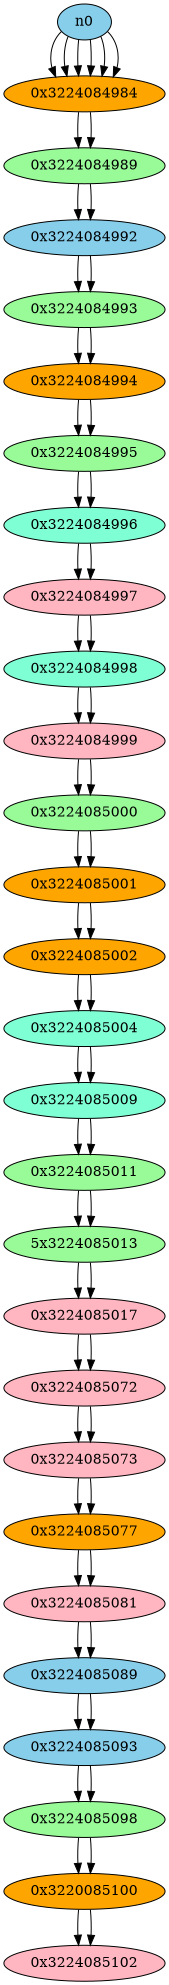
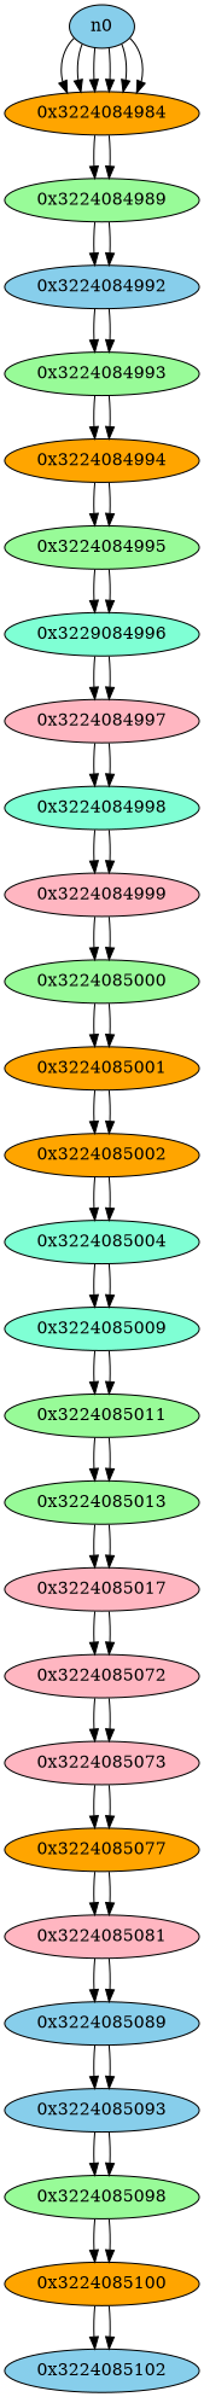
  digraph {
    node [fillcolor=palegreen style=filled]
    n1 [fillcolor=orange label="0x3224084984"]
    n2 [label="0x3224084989"]
    n3 [fillcolor=skyblue label="0x3224084992"]
    n4 [label="0x3224084993"]
    n5 [fillcolor=orange label="0x3224084994"]
    n6 [label="0x3224084995"]
-   n7 [fillcolor=aquamarine label="0x3224084996"]
+   n7 [fillcolor=aquamarine label="0x3229084996"]
    n8 [fillcolor=lightpink label="0x3224084997"]
    n9 [fillcolor=aquamarine label="0x3224084998"]
    n10 [fillcolor=lightpink label="0x3224084999"]
    n11 [label="0x3224085000"]
    n12 [fillcolor=orange label="0x3224085001"]
    n13 [fillcolor=orange label="0x3224085002"]
    n14 [fillcolor=aquamarine label="0x3224085004"]
    n15 [fillcolor=aquamarine label="0x3224085009"]
    n16 [label="0x3224085011"]
-   n17 [label="5x3224085013"]
+   n17 [label="0x3224085013"]
    n18 [fillcolor=lightpink label="0x3224085017"]
    n19 [fillcolor=lightpink label="0x3224085072"]
    n20 [fillcolor=lightpink label="0x3224085073"]
    n21 [fillcolor=orange label="0x3224085077"]
    n22 [fillcolor=lightpink label="0x3224085081"]
    n23 [fillcolor=skyblue label="0x3224085089"]
    n24 [fillcolor=skyblue label="0x3224085093"]
    n25 [label="0x3224085098"]
-   n26 [fillcolor=orange label="0x3220085100"]
-   n27 [fillcolor=lightpink label="0x3224085102"]
+   n26 [fillcolor=orange label="0x3224085100"]
+   n27 [fillcolor=skyblue label="0x3224085102"]
    n0 [fillcolor=skyblue]
    n1 -> n2
    n1 -> n2
    n2 -> n3
    n2 -> n3
    n3 -> n4
    n3 -> n4
    n4 -> n5
    n4 -> n5
    n5 -> n6
    n5 -> n6
    n6 -> n7
    n6 -> n7
    n7 -> n8
    n7 -> n8
    n8 -> n9
    n8 -> n9
    n9 -> n10
    n9 -> n10
    n10 -> n11
    n10 -> n11
    n11 -> n12
    n11 -> n12
    n12 -> n13
    n12 -> n13
    n13 -> n14
    n13 -> n14
    n14 -> n15
    n14 -> n15
    n15 -> n16
    n15 -> n16
    n16 -> n17
    n16 -> n17
    n17 -> n18
    n17 -> n18
    n18 -> n19
    n18 -> n19
    n19 -> n20
    n19 -> n20
    n20 -> n21
    n20 -> n21
    n21 -> n22
    n21 -> n22
    n22 -> n23
    n22 -> n23
    n23 -> n24
    n23 -> n24
    n24 -> n25
    n24 -> n25
    n25 -> n26
    n25 -> n26
    n26 -> n27
    n26 -> n27
    n0 -> n1
    n0 -> n1
    n0 -> n1
    n0 -> n1
    n0 -> n1
    n0 -> n1
  }
